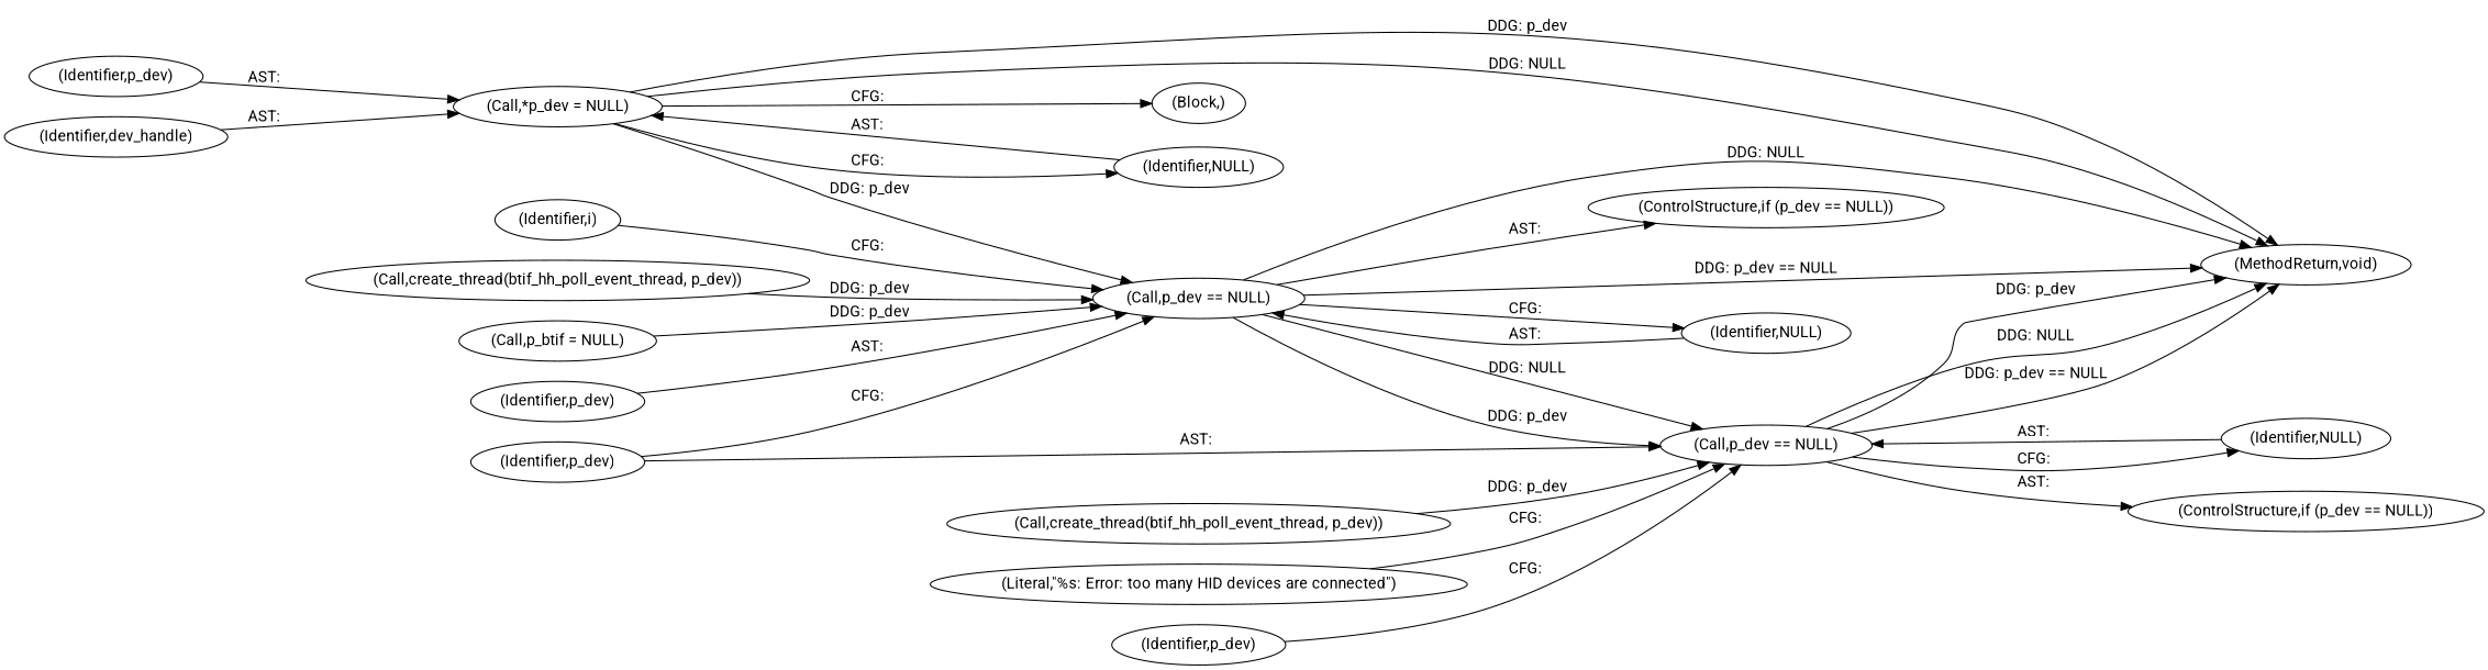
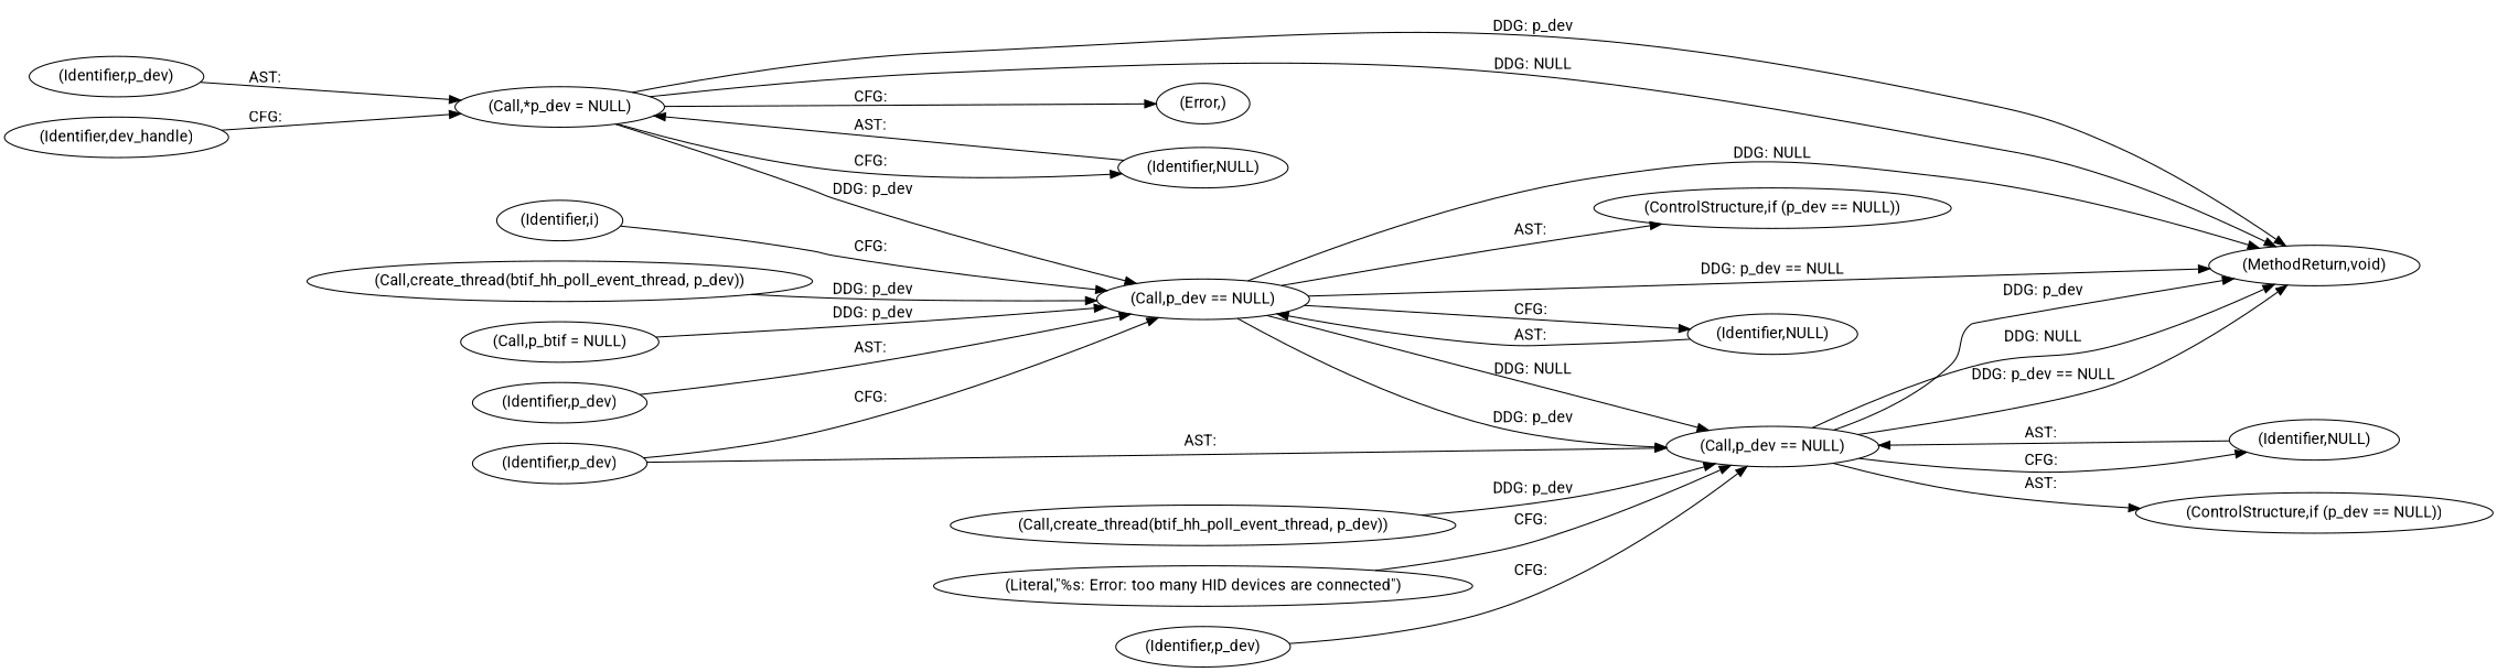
  digraph {
    fontname=Roboto
    rankdir=LR
    node [fontname=Roboto]
    edge [fontname=Roboto]
    n1 [label="(Call,*p_dev = NULL)"]
    n2 [label="(Call,p_dev == NULL)"]
-   n3 [label="(Block,)"]
+   n3 [label="(Error,)"]
    n4 [label="(MethodReturn,void)"]
    n5 [label="(Identifier,NULL)"]
    n6 [label="(Call,p_dev == NULL)"]
    n7 [label="(ControlStructure,if (p_dev == NULL))"]
    n8 [label="(Identifier,NULL)"]
    n9 [label="(ControlStructure,if (p_dev == NULL))"]
    n10 [label="(Identifier,NULL)"]
    n11 [label="(Identifier,p_dev)"]
    n12 [label="(Identifier,p_dev)"]
    n13 [label="(Identifier,dev_handle)"]
    n14 [label="(Call,create_thread(btif_hh_poll_event_thread, p_dev))"]
    n15 [label="(Call,create_thread(btif_hh_poll_event_thread, p_dev))"]
    n16 [label="(Call,p_btif = NULL)"]
    n17 [label="(Literal,\"%s: Error: too many HID devices are connected\")"]
    n18 [label="(Identifier,p_dev)"]
    n19 [label="(Identifier,p_dev)"]
    n20 [label="(Identifier,i)"]
    n1 -> n2 [label="DDG: p_dev"]
    n1 -> n3 [label="CFG: "]
    n1 -> n4 [label="DDG: NULL"]
    n1 -> n4 [label="DDG: p_dev"]
    n1 -> n5 [label="CFG: "]
    n2 -> n4 [label="DDG: NULL"]
    n2 -> n4 [label="DDG: p_dev == NULL"]
    n2 -> n6 [label="DDG: p_dev"]
    n2 -> n6 [label="DDG: NULL"]
    n2 -> n7 [label="AST: "]
    n2 -> n8 [label="CFG: "]
    n5 -> n1 [label="AST: "]
    n6 -> n4 [label="DDG: p_dev == NULL"]
    n6 -> n4 [label="DDG: p_dev"]
    n6 -> n4 [label="DDG: NULL"]
    n6 -> n9 [label="AST: "]
    n6 -> n10 [label="CFG: "]
    n8 -> n2 [label="AST: "]
    n10 -> n6 [label="AST: "]
    n11 -> n2 [label="CFG: "]
    n11 -> n6 [label="AST: "]
    n12 -> n1 [label="AST: "]
-   n13 -> n1 [label="AST: "]
+   n13 -> n1 [label="CFG: "]
    n14 -> n2 [label="DDG: p_dev"]
    n15 -> n6 [label="DDG: p_dev"]
    n16 -> n2 [label="DDG: p_dev"]
    n17 -> n6 [label="CFG: "]
    n18 -> n2 [label="AST: "]
    n19 -> n6 [label="CFG: "]
    n20 -> n2 [label="CFG: "]
  }
